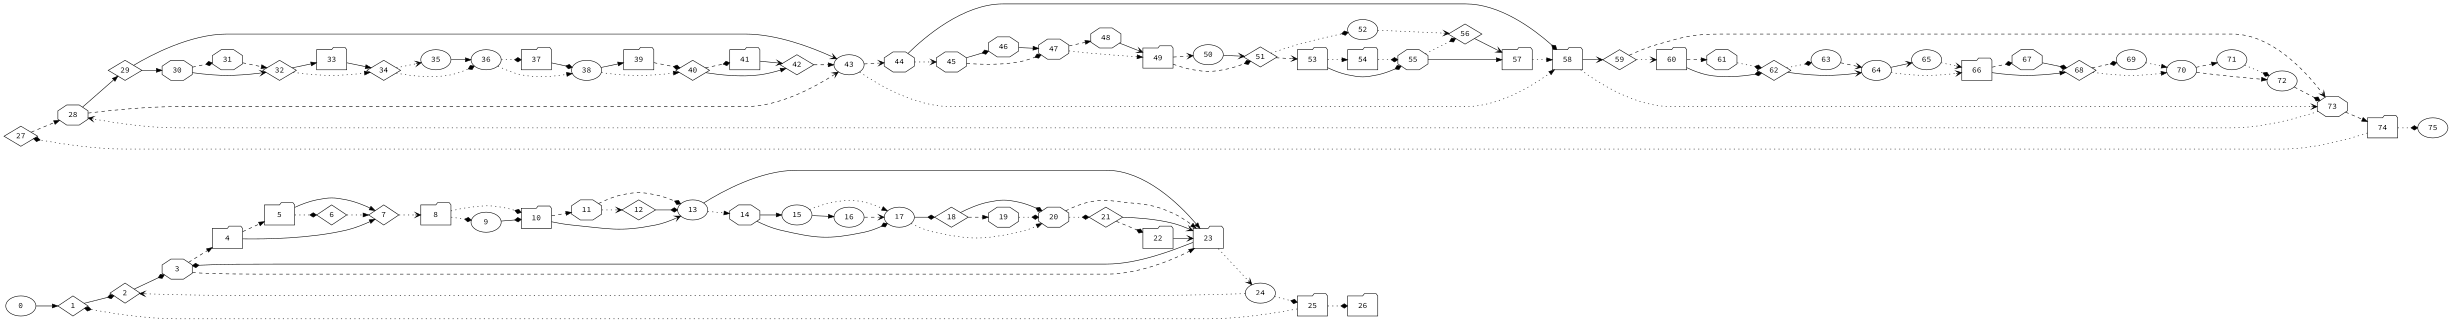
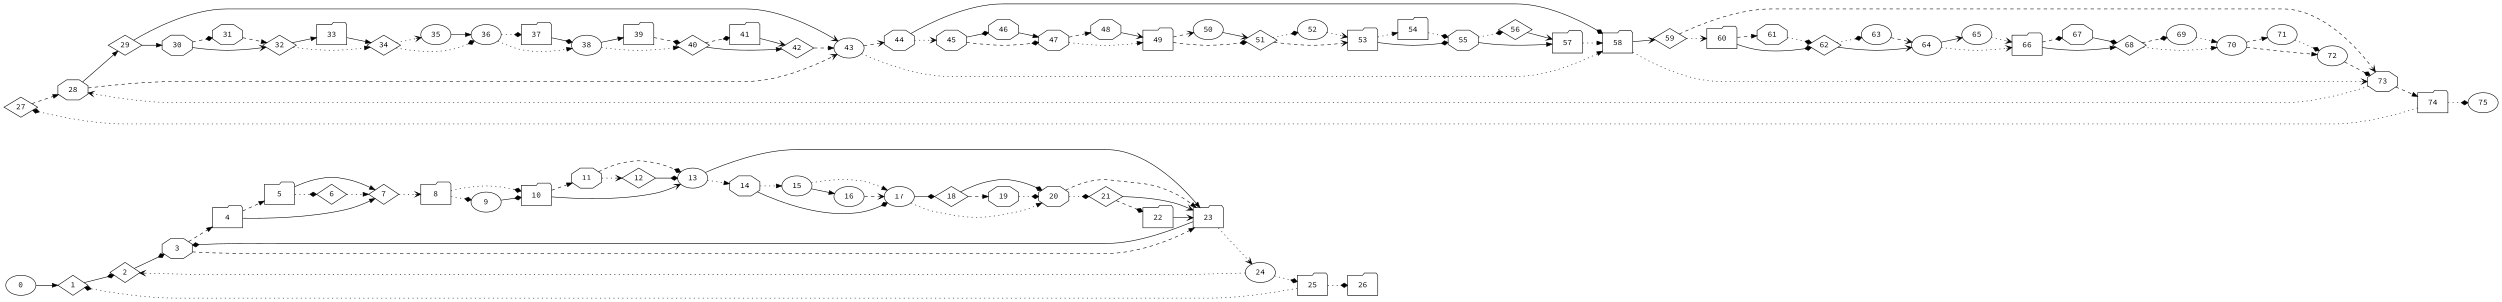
  digraph {
    fontname="Source Code Pro"
    rankdir=LR
    node [fontname="Source Code Pro" shape=ellipse]
    edge [arrowhead=normal fontname="Source Code Pro" style=dotted]
    1 [shape=diamond]
    0
    2 [shape=diamond]
    3 [shape=octagon]
    4 [shape=folder]
    23 [shape=folder]
    5 [shape=folder]
    7 [shape=diamond]
    24
    6 [shape=diamond]
    8 [shape=folder]
    10 [shape=folder]
    9
    11 [shape=octagon]
    13
    12 [shape=diamond]
    14 [shape=octagon]
    15
    17
    16
    18 [shape=diamond]
    20 [shape=octagon]
    19 [shape=octagon]
    21 [shape=diamond]
    22 [shape=folder]
    25 [shape=folder]
    26 [shape=folder]
    27 [shape=diamond]
    28 [shape=octagon]
    29 [shape=diamond]
    43
    30 [shape=octagon]
    44 [shape=octagon]
    58 [shape=folder]
    31 [shape=octagon]
    32 [shape=diamond]
    33 [shape=folder]
    34 [shape=diamond]
    35
    36
    37 [shape=folder]
    38
    39 [shape=folder]
    40 [shape=diamond]
    41 [shape=folder]
    42 [shape=diamond]
    45 [shape=octagon]
    59 [shape=diamond]
    73 [shape=octagon]
    46 [shape=octagon]
    47 [shape=octagon]
    48 [shape=octagon]
    49 [shape=folder]
    50
    51 [shape=diamond]
    52
    53 [shape=folder]
    54 [shape=folder]
    55 [shape=octagon]
    56 [shape=diamond]
    57 [shape=folder]
    60 [shape=folder]
    74 [shape=folder]
    61 [shape=octagon]
    62 [shape=diamond]
    63
    64
    65
    66 [shape=folder]
    67 [shape=octagon]
    68 [shape=diamond]
    69
    70
    71
    72
    75
    1 -> 2 [arrowhead=diamond style=solid]
    0 -> 1 [style=solid]
    2 -> 3 [arrowhead=diamond style=solid]
    3 -> 4 [style=dashed]
    3 -> 23 [style=dashed]
    4 -> 5 [style=dashed]
    4 -> 7 [style=solid]
    23 -> 3 [arrowhead=diamond style=solid]
    23 -> 24 [arrowhead=vee]
    5 -> 7 [style=solid]
    5 -> 6 [arrowhead=diamond]
    7 -> 8 [arrowhead=vee]
    24 -> 2 [arrowhead=vee]
    24 -> 25 [arrowhead=diamond]
    6 -> 7
    8 -> 10 [arrowhead=diamond]
    8 -> 9 [arrowhead=diamond]
    10 -> 11 [style=dashed]
    10 -> 13 [arrowhead=vee style=solid]
    9 -> 10 [arrowhead=diamond style=solid]
    11 -> 13 [arrowhead=diamond style=dashed]
    11 -> 12 [arrowhead=vee]
    13 -> 23 [style=solid]
    13 -> 14
    12 -> 13 [arrowhead=diamond style=solid]
-   14 -> 15 [style=solid]
+   14 -> 15
    14 -> 17 [arrowhead=diamond style=solid]
    15 -> 17
    15 -> 16 [style=solid]
    17 -> 18 [arrowhead=diamond style=solid]
    17 -> 20
    16 -> 17 [arrowhead=vee style=dashed]
    18 -> 20 [arrowhead=diamond style=solid]
    18 -> 19 [style=dashed]
    20 -> 23 [style=dashed]
    20 -> 21 [arrowhead=diamond]
    19 -> 20 [arrowhead=diamond]
    21 -> 23 [arrowhead=vee style=solid]
    21 -> 22 [arrowhead=diamond style=dashed]
    22 -> 23 [arrowhead=vee style=solid]
    25 -> 1 [arrowhead=diamond]
    25 -> 26 [arrowhead=diamond]
    27 -> 28 [style=dashed]
    28 -> 29 [style=solid]
    28 -> 43 [arrowhead=vee style=dashed]
    29 -> 43 [arrowhead=vee style=solid]
    29 -> 30 [style=solid]
    43 -> 44 [arrowhead=vee style=dashed]
    43 -> 58
    30 -> 31 [arrowhead=diamond style=dashed]
    30 -> 32 [arrowhead=vee style=solid]
    44 -> 58 [arrowhead=diamond style=solid]
    44 -> 45 [arrowhead=vee]
    58 -> 59 [arrowhead=vee style=solid]
    58 -> 73 [arrowhead=vee]
    31 -> 32 [style=dashed]
    32 -> 33 [style=solid]
    32 -> 34
    33 -> 34 [style=solid]
    34 -> 35 [arrowhead=vee]
    34 -> 36 [arrowhead=diamond]
    35 -> 36 [style=solid]
    36 -> 37 [arrowhead=diamond]
    36 -> 38
    37 -> 38 [arrowhead=diamond style=solid]
    38 -> 39 [style=solid]
    38 -> 40
    39 -> 40 [arrowhead=diamond style=dashed]
    40 -> 41 [arrowhead=diamond style=dashed]
    40 -> 42 [style=solid]
    41 -> 42 [arrowhead=vee style=solid]
    42 -> 43 [style=dashed]
    45 -> 46 [arrowhead=diamond style=solid]
    45 -> 47 [arrowhead=diamond style=dashed]
    59 -> 73 [arrowhead=vee style=dashed]
    59 -> 60 [arrowhead=vee]
    73 -> 28 [arrowhead=vee]
    73 -> 74 [style=dashed]
    46 -> 47 [style=solid]
    47 -> 48 [style=dashed]
    47 -> 49
    48 -> 49 [arrowhead=vee style=solid]
    49 -> 50 [arrowhead=vee style=dashed]
    49 -> 51 [arrowhead=diamond style=dashed]
    50 -> 51 [arrowhead=vee style=solid]
    51 -> 52 [arrowhead=diamond]
    51 -> 53 [arrowhead=vee style=dashed]
-   52 -> 56 [arrowhead=vee]
+   52 -> 53 [arrowhead=vee]
    53 -> 54
    53 -> 55 [arrowhead=diamond style=solid]
    54 -> 55 [arrowhead=diamond]
    55 -> 56 [arrowhead=diamond]
    55 -> 57 [style=solid]
    56 -> 57 [arrowhead=vee style=solid]
    57 -> 58
    60 -> 61 [style=dashed]
    60 -> 62 [arrowhead=diamond style=solid]
    74 -> 27 [arrowhead=diamond]
    74 -> 75 [arrowhead=diamond]
    61 -> 62 [arrowhead=diamond]
    62 -> 63 [arrowhead=diamond]
    62 -> 64 [arrowhead=vee style=solid]
    63 -> 64 [arrowhead=vee style=dashed]
    64 -> 65 [arrowhead=vee style=solid]
    64 -> 66 [arrowhead=vee]
    65 -> 66 [arrowhead=vee]
    66 -> 67 [arrowhead=diamond style=dashed]
    66 -> 68 [style=solid]
    67 -> 68 [arrowhead=diamond style=solid]
    68 -> 69 [arrowhead=diamond style=dashed]
    68 -> 70
    69 -> 70
    70 -> 71 [style=dashed]
    70 -> 72 [style=dashed]
    71 -> 72 [arrowhead=diamond]
    72 -> 73 [arrowhead=diamond style=dashed]
  }
